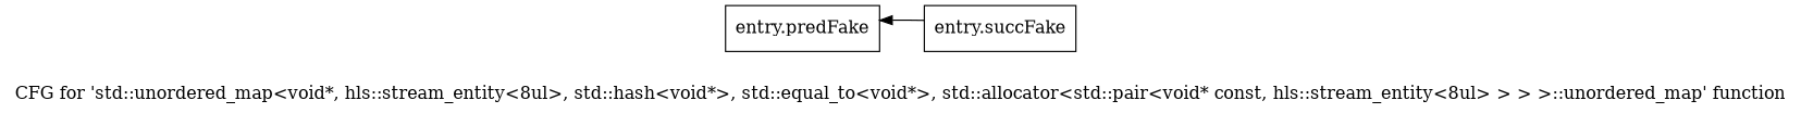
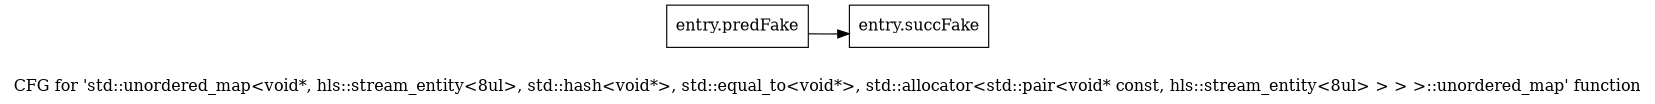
  digraph {
    label="CFG for 'std::unordered_map\<void*, hls::stream_entity\<8ul\>, std::hash\<void*\>, std::equal_to\<void*\>, std::allocator\<std::pair\<void* const, hls::stream_entity\<8ul\> \> \> \>::unordered_map' function"
    rankdir=LR
    node [shape=record]
    n1 [label="{entry.predFake}"]
    n2 [filename="/tools/Xilinx/Vitis_HLS/2023.1/tps/lnx64/gcc-8.3.0/lib/gcc/x86_64-pc-linux-gnu/8.3.0/../../../../include/c++/8.3.0/bits/unordered_map.h" label="{entry.succFake}" linenumber=141]
-   n2 -> n1 [execusionnum=1 filename="/tools/Xilinx/Vitis_HLS/2023.1/tps/lnx64/gcc-8.3.0/lib/gcc/x86_64-pc-linux-gnu/8.3.0/../../../../include/c++/8.3.0/bits/unordered_map.h"]
+   n1 -> n2 [execusionnum=1 filename="/tools/Xilinx/Vitis_HLS/2023.1/tps/lnx64/gcc-8.3.0/lib/gcc/x86_64-pc-linux-gnu/8.3.0/../../../../include/c++/8.3.0/bits/unordered_map.h"]
  }
